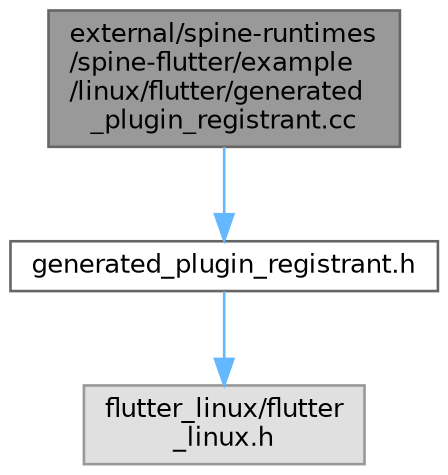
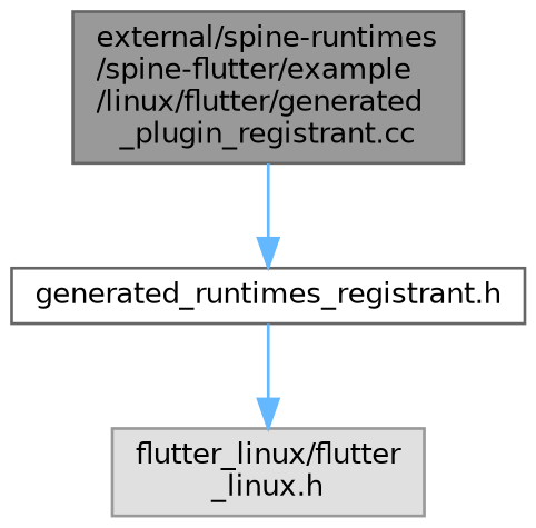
  digraph {
    node [fontname=Helvetica fontsize=10 shape=box style=filled]
    edge [color=steelblue1 fontname=Helvetica fontsize=10 labelfontname=Helvetica labelfontsize=10 style=solid]
    n1 [color=gray40 fillcolor=grey60 fontcolor=black height=0.2 label="external/spine-runtimes\l/spine-flutter/example\l/linux/flutter/generated\l_plugin_registrant.cc" width=0.4]
-   n2 [color=grey40 fillcolor=white height=0.2 label="generated_plugin_registrant.h" width=0.4]
+   n2 [color=grey40 fillcolor=white height=0.2 label="generated_runtimes_registrant.h" width=0.4]
    n3 [color=grey60 fillcolor="#E0E0E0" height=0.2 label="flutter_linux/flutter\l_linux.h" width=0.4]
    n1 -> n2
    n2 -> n3
  }
